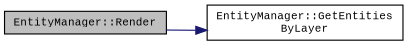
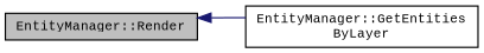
  digraph {
    rankdir=LR
    fontname="Liberation Mono"
    node [color=black fontname="Liberation Mono" fontsize=10 shape=record style=filled]
    n1 [fillcolor=grey75 fontcolor=black height=0.2 label="EntityManager::Render" width=0.4]
    n2 [fillcolor=white height=0.2 label="EntityManager::GetEntities\lByLayer" width=0.4]
-   n1 -> n2 [color=midnightblue fontname="Liberation Mono" fontsize=10 labelfontname=Helvetica labelfontsize=10 style=solid]
+   n2 -> n1 [color=midnightblue fontname="Liberation Mono" fontsize=10 labelfontname=Helvetica labelfontsize=10 style=solid]
  }
